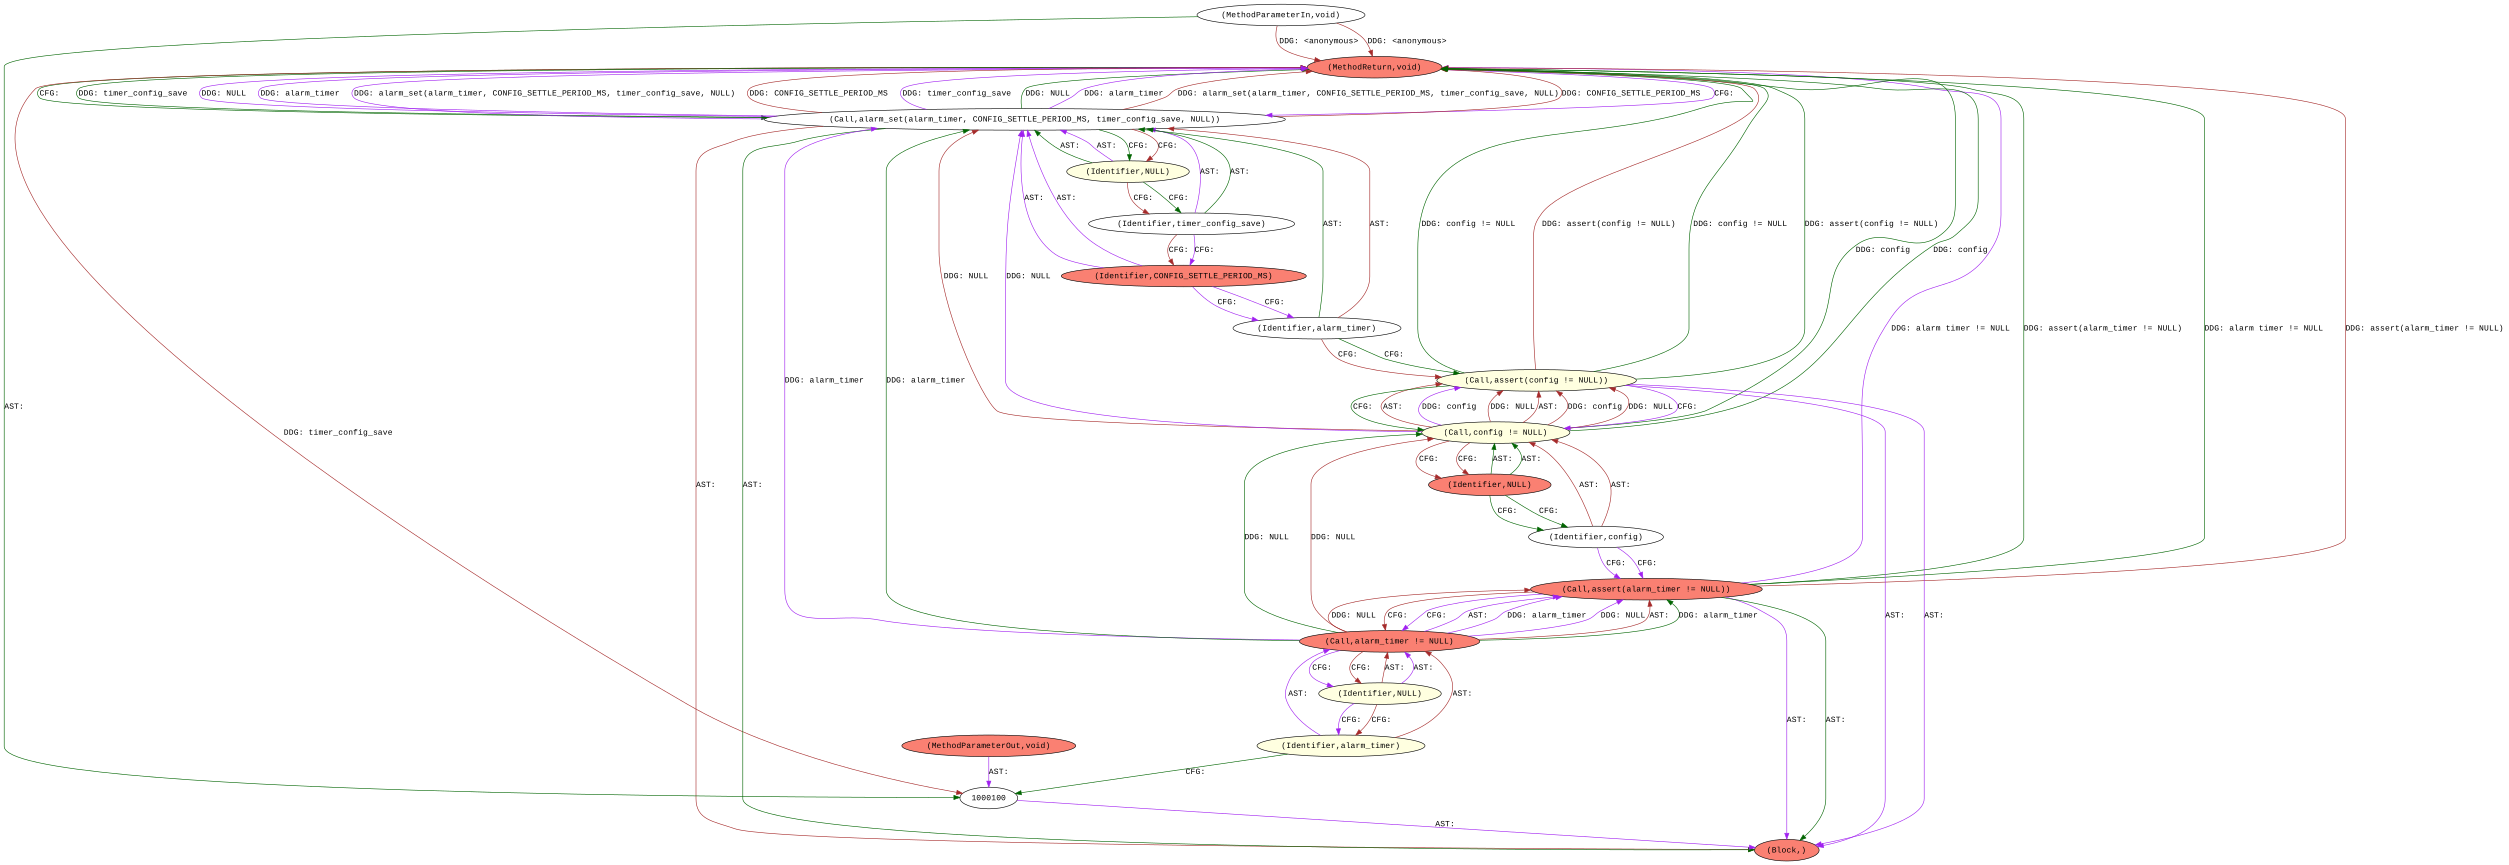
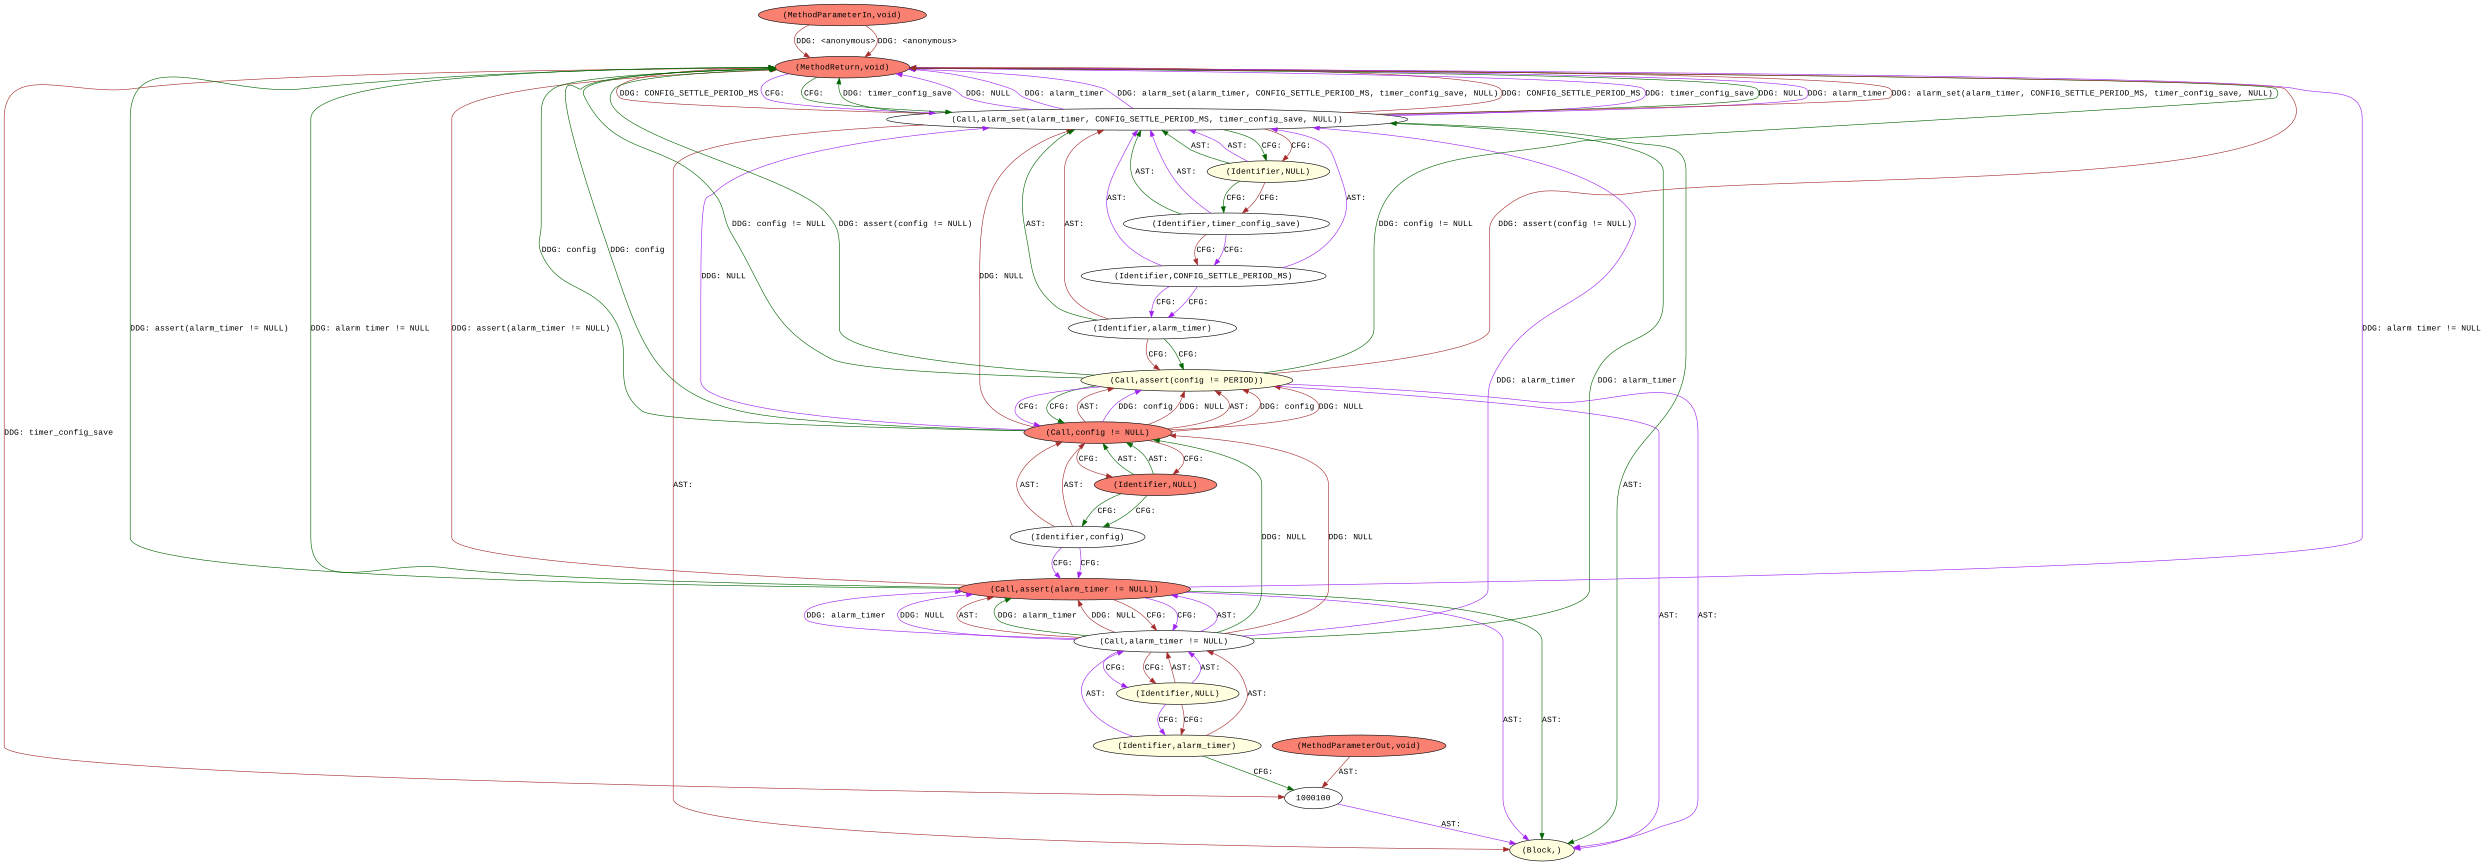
  digraph {
    fontname="Liberation Mono"
    node [fillcolor=white fontname="Liberation Mono" style=filled]
    edge [color=purple fontname="Liberation Mono"]
    n1 [fillcolor=salmon label="(MethodReturn,void)"]
    n2 [label="(Call,alarm_set(alarm_timer, CONFIG_SETTLE_PERIOD_MS, timer_config_save, NULL))"]
    1000100
-   n4 [fillcolor=salmon label="(Block,)"]
+   n4 [fillcolor=lightyellow label="(Block,)"]
    n5 [fillcolor=lightyellow label="(Identifier,NULL)"]
-   n6 [label="(MethodParameterIn,void)"]
+   n6 [fillcolor=salmon label="(MethodParameterIn,void)"]
    n7 [fillcolor=salmon label="(MethodParameterOut,void)"]
-   n8 [fillcolor=salmon label="(Call,alarm_timer != NULL)"]
+   n8 [label="(Call,alarm_timer != NULL)"]
    n9 [fillcolor=lightyellow label="(Identifier,NULL)"]
    n10 [fillcolor=salmon label="(Call,assert(alarm_timer != NULL))"]
-   n11 [fillcolor=lightyellow label="(Call,config != NULL)"]
+   n11 [fillcolor=salmon label="(Call,config != NULL)"]
    n12 [fillcolor=lightyellow label="(Identifier,alarm_timer)"]
    n13 [fillcolor=salmon label="(Identifier,NULL)"]
-   n14 [fillcolor=lightyellow label="(Call,assert(config != NULL))"]
+   n14 [fillcolor=lightyellow label="(Call,assert(config != PERIOD))"]
    n15 [label="(Identifier,config)"]
    n16 [label="(Identifier,alarm_timer)"]
    n17 [label="(Identifier,timer_config_save)"]
-   n18 [fillcolor=salmon label="(Identifier,CONFIG_SETTLE_PERIOD_MS)"]
+   n18 [label="(Identifier,CONFIG_SETTLE_PERIOD_MS)"]
    n1 -> n2 [label="CFG: "]
    n1 -> n2 [color=darkgreen label="CFG: "]
    n1 -> 1000100 [color=brown label="DDG: timer_config_save"]
    n2 -> n1 [color=darkgreen label="DDG: timer_config_save"]
    n2 -> n1 [label="DDG: NULL"]
    n2 -> n1 [label="DDG: alarm_timer"]
    n2 -> n1 [label="DDG: alarm_set(alarm_timer, CONFIG_SETTLE_PERIOD_MS, timer_config_save, NULL)"]
    n2 -> n1 [color=brown label="DDG: CONFIG_SETTLE_PERIOD_MS"]
    n2 -> n1 [label="DDG: timer_config_save"]
    n2 -> n1 [color=darkgreen label="DDG: NULL"]
    n2 -> n1 [label="DDG: alarm_timer"]
    n2 -> n1 [color=brown label="DDG: alarm_set(alarm_timer, CONFIG_SETTLE_PERIOD_MS, timer_config_save, NULL)"]
    n2 -> n1 [color=brown label="DDG: CONFIG_SETTLE_PERIOD_MS"]
    n2 -> n4 [color=brown label="AST: "]
    n2 -> n4 [color=darkgreen label="AST: "]
    n2 -> n5 [color=darkgreen label="CFG: "]
    n2 -> n5 [color=brown label="CFG: "]
    1000100 -> n4 [label="AST: "]
    n5 -> n2 [color=darkgreen label="AST: "]
    n5 -> n2 [label="AST: "]
    n5 -> n17 [color=brown label="CFG: "]
    n5 -> n17 [color=darkgreen label="CFG: "]
    n6 -> n1 [color=brown label="DDG: <anonymous>"]
    n6 -> n1 [color=brown label="DDG: <anonymous>"]
-   n6 -> 1000100 [color=darkgreen label="AST: "]
-   n7 -> 1000100 [label="AST: "]
+   n7 -> 1000100 [color=brown label="AST: "]
    n8 -> n2 [label="DDG: alarm_timer"]
    n8 -> n2 [color=darkgreen label="DDG: alarm_timer"]
    n8 -> n9 [label="CFG: "]
    n8 -> n9 [color=brown label="CFG: "]
    n8 -> n10 [label="AST: "]
    n8 -> n10 [label="DDG: alarm_timer"]
    n8 -> n10 [label="DDG: NULL"]
    n8 -> n10 [color=brown label="AST: "]
    n8 -> n10 [color=darkgreen label="DDG: alarm_timer"]
    n8 -> n10 [color=brown label="DDG: NULL"]
    n8 -> n11 [color=darkgreen label="DDG: NULL"]
    n8 -> n11 [color=brown label="DDG: NULL"]
    n9 -> n8 [color=brown label="AST: "]
    n9 -> n8 [label="AST: "]
    n9 -> n12 [label="CFG: "]
    n9 -> n12 [color=brown label="CFG: "]
    n10 -> n1 [label="DDG: alarm_timer != NULL"]
    n10 -> n1 [color=darkgreen label="DDG: assert(alarm_timer != NULL)"]
    n10 -> n1 [color=darkgreen label="DDG: alarm_timer != NULL"]
    n10 -> n1 [color=brown label="DDG: assert(alarm_timer != NULL)"]
    n10 -> n4 [label="AST: "]
    n10 -> n4 [color=darkgreen label="AST: "]
    n10 -> n8 [label="CFG: "]
    n10 -> n8 [color=brown label="CFG: "]
    n11 -> n1 [color=darkgreen label="DDG: config"]
    n11 -> n1 [color=darkgreen label="DDG: config"]
    n11 -> n2 [color=brown label="DDG: NULL"]
    n11 -> n2 [label="DDG: NULL"]
    n11 -> n13 [color=brown label="CFG: "]
    n11 -> n13 [color=brown label="CFG: "]
    n11 -> n14 [color=brown label="AST: "]
    n11 -> n14 [label="DDG: config"]
    n11 -> n14 [color=brown label="DDG: NULL"]
    n11 -> n14 [color=brown label="AST: "]
    n11 -> n14 [color=brown label="DDG: config"]
    n11 -> n14 [color=brown label="DDG: NULL"]
    n12 -> 1000100 [color=darkgreen label="CFG: "]
    n12 -> n8 [label="AST: "]
    n12 -> n8 [color=brown label="AST: "]
    n13 -> n11 [color=darkgreen label="AST: "]
    n13 -> n11 [color=darkgreen label="AST: "]
    n13 -> n15 [color=darkgreen label="CFG: "]
    n13 -> n15 [color=darkgreen label="CFG: "]
    n14 -> n1 [color=darkgreen label="DDG: config != NULL"]
    n14 -> n1 [color=brown label="DDG: assert(config != NULL)"]
    n14 -> n1 [color=darkgreen label="DDG: config != NULL"]
    n14 -> n1 [color=darkgreen label="DDG: assert(config != NULL)"]
    n14 -> n4 [label="AST: "]
    n14 -> n4 [label="AST: "]
    n14 -> n11 [color=darkgreen label="CFG: "]
    n14 -> n11 [label="CFG: "]
    n15 -> n10 [label="CFG: "]
    n15 -> n10 [label="CFG: "]
    n15 -> n11 [color=brown label="AST: "]
    n15 -> n11 [color=brown label="AST: "]
    n16 -> n2 [color=darkgreen label="AST: "]
    n16 -> n2 [color=brown label="AST: "]
    n16 -> n14 [color=brown label="CFG: "]
    n16 -> n14 [color=darkgreen label="CFG: "]
    n17 -> n2 [label="AST: "]
    n17 -> n2 [color=darkgreen label="AST: "]
    n17 -> n18 [color=brown label="CFG: "]
    n17 -> n18 [label="CFG: "]
    n18 -> n2 [label="AST: "]
    n18 -> n2 [label="AST: "]
    n18 -> n16 [label="CFG: "]
    n18 -> n16 [label="CFG: "]
  }
